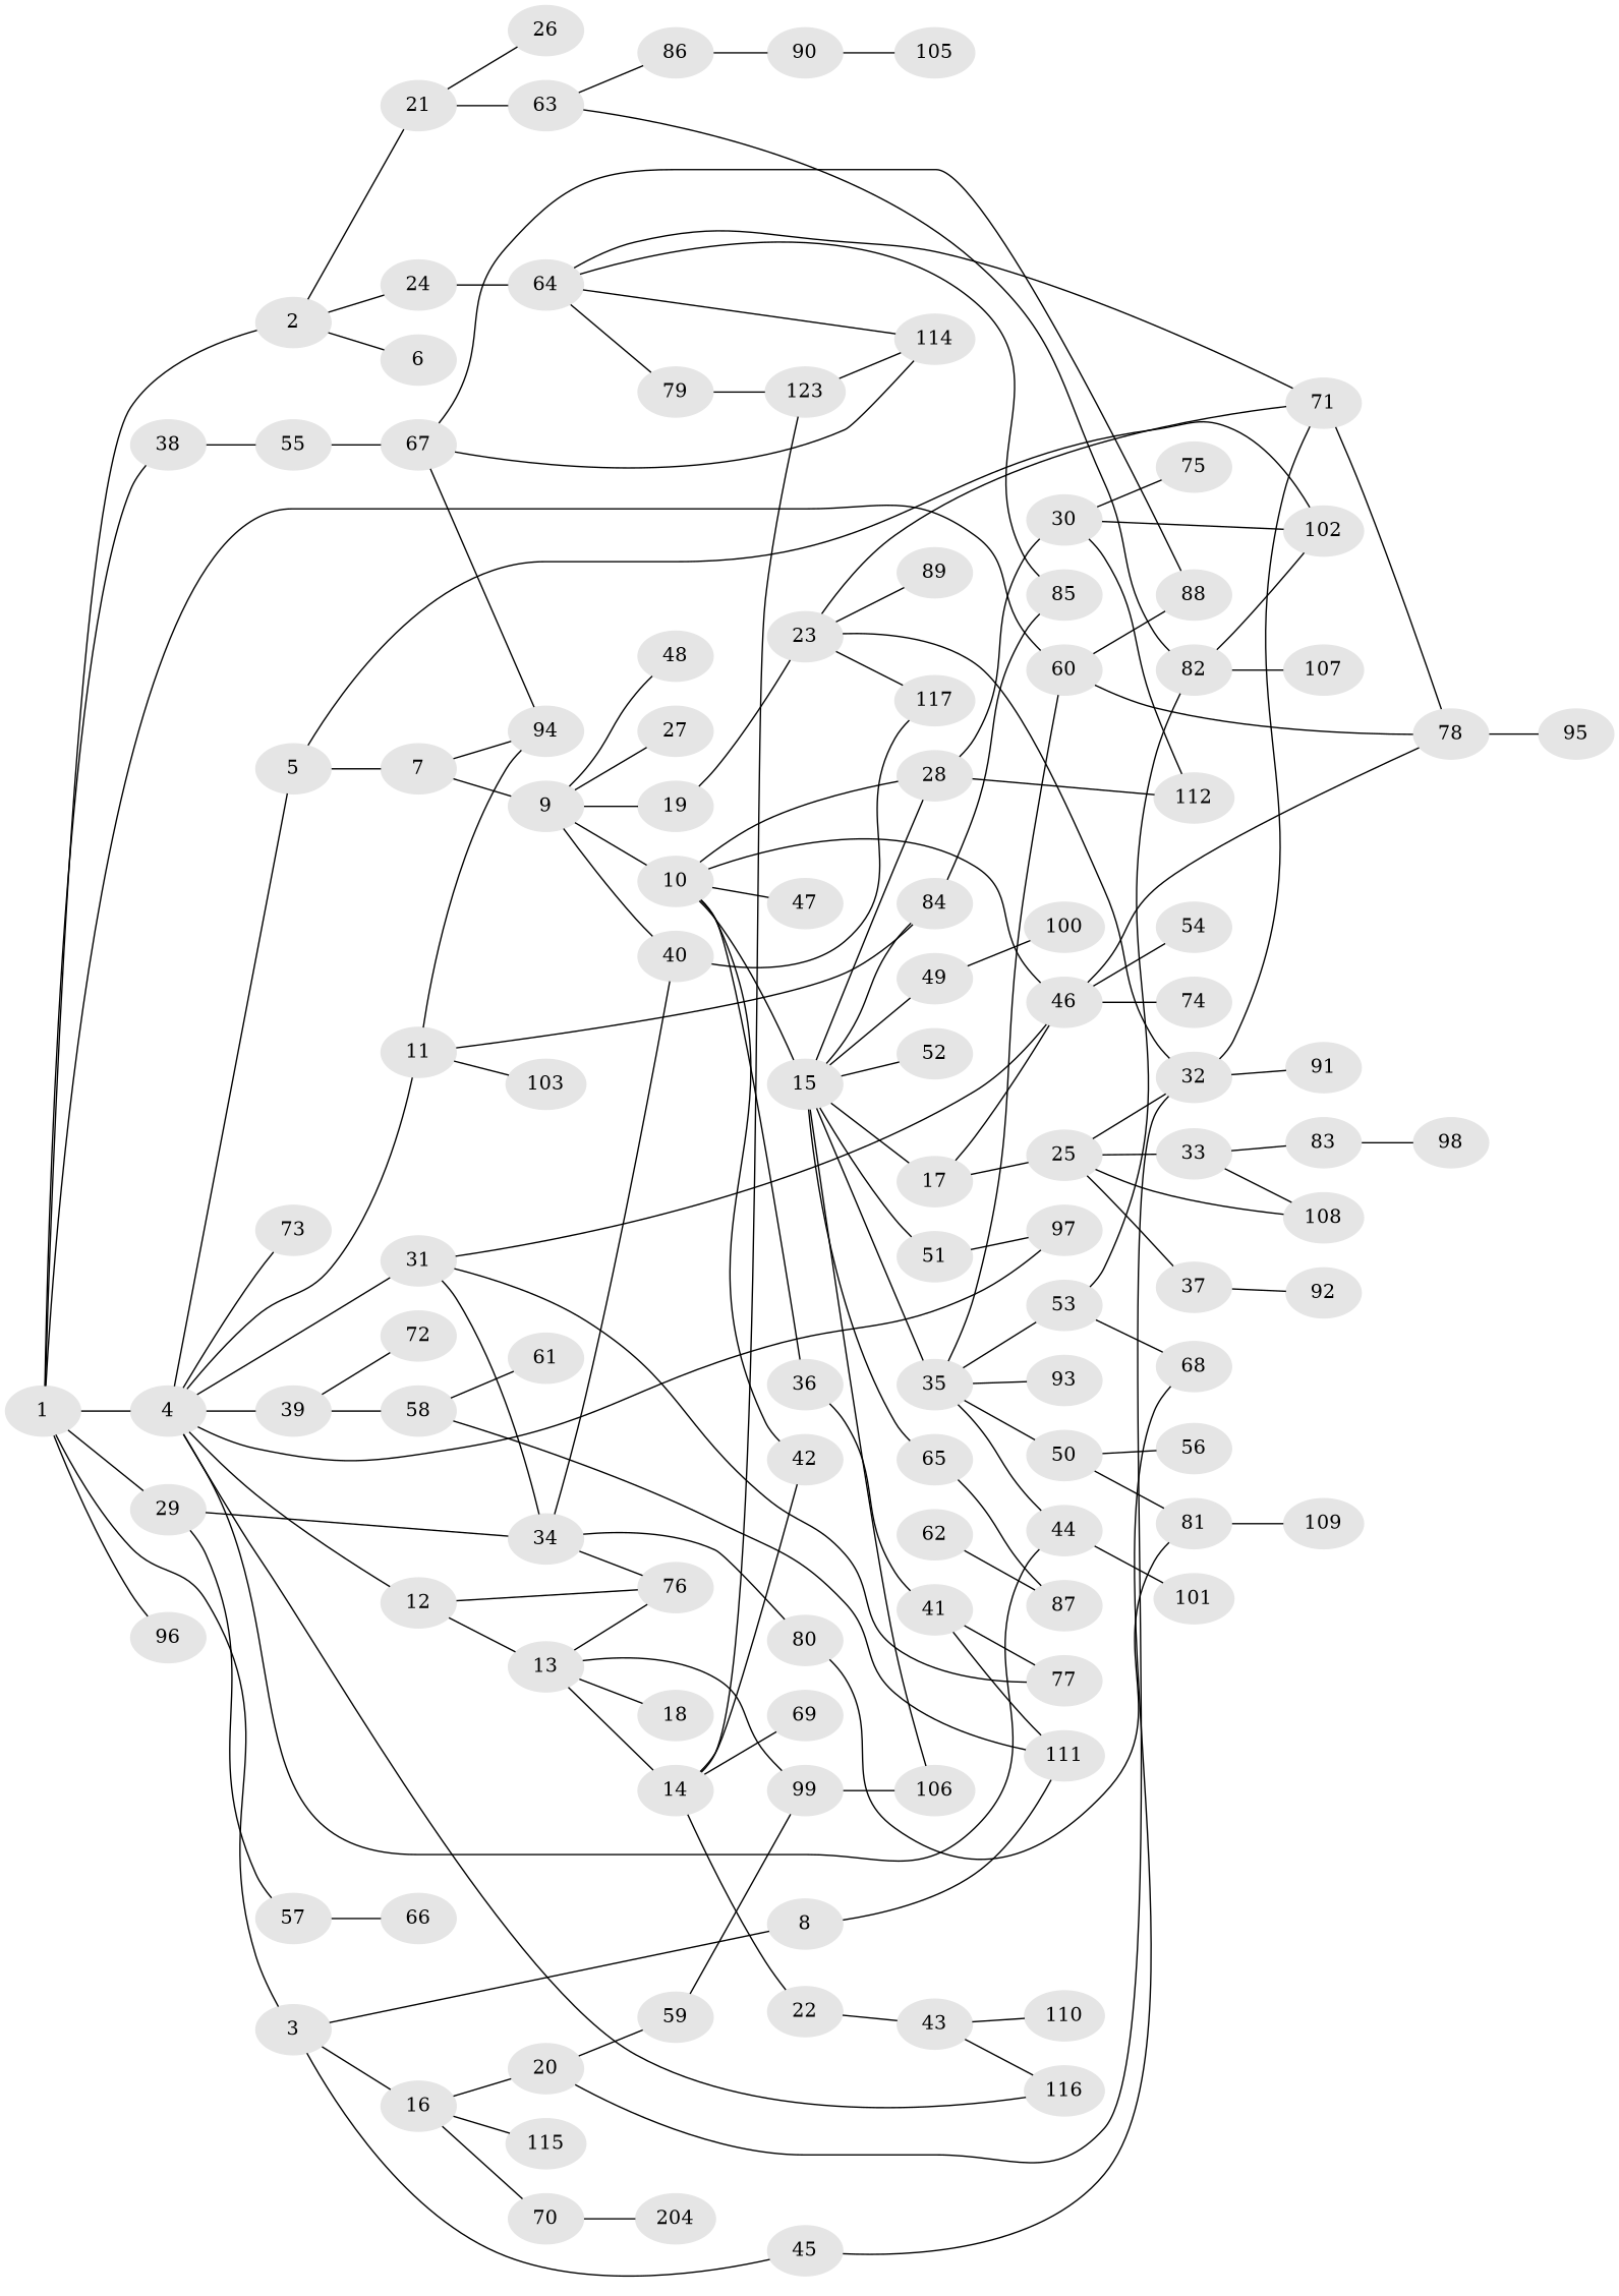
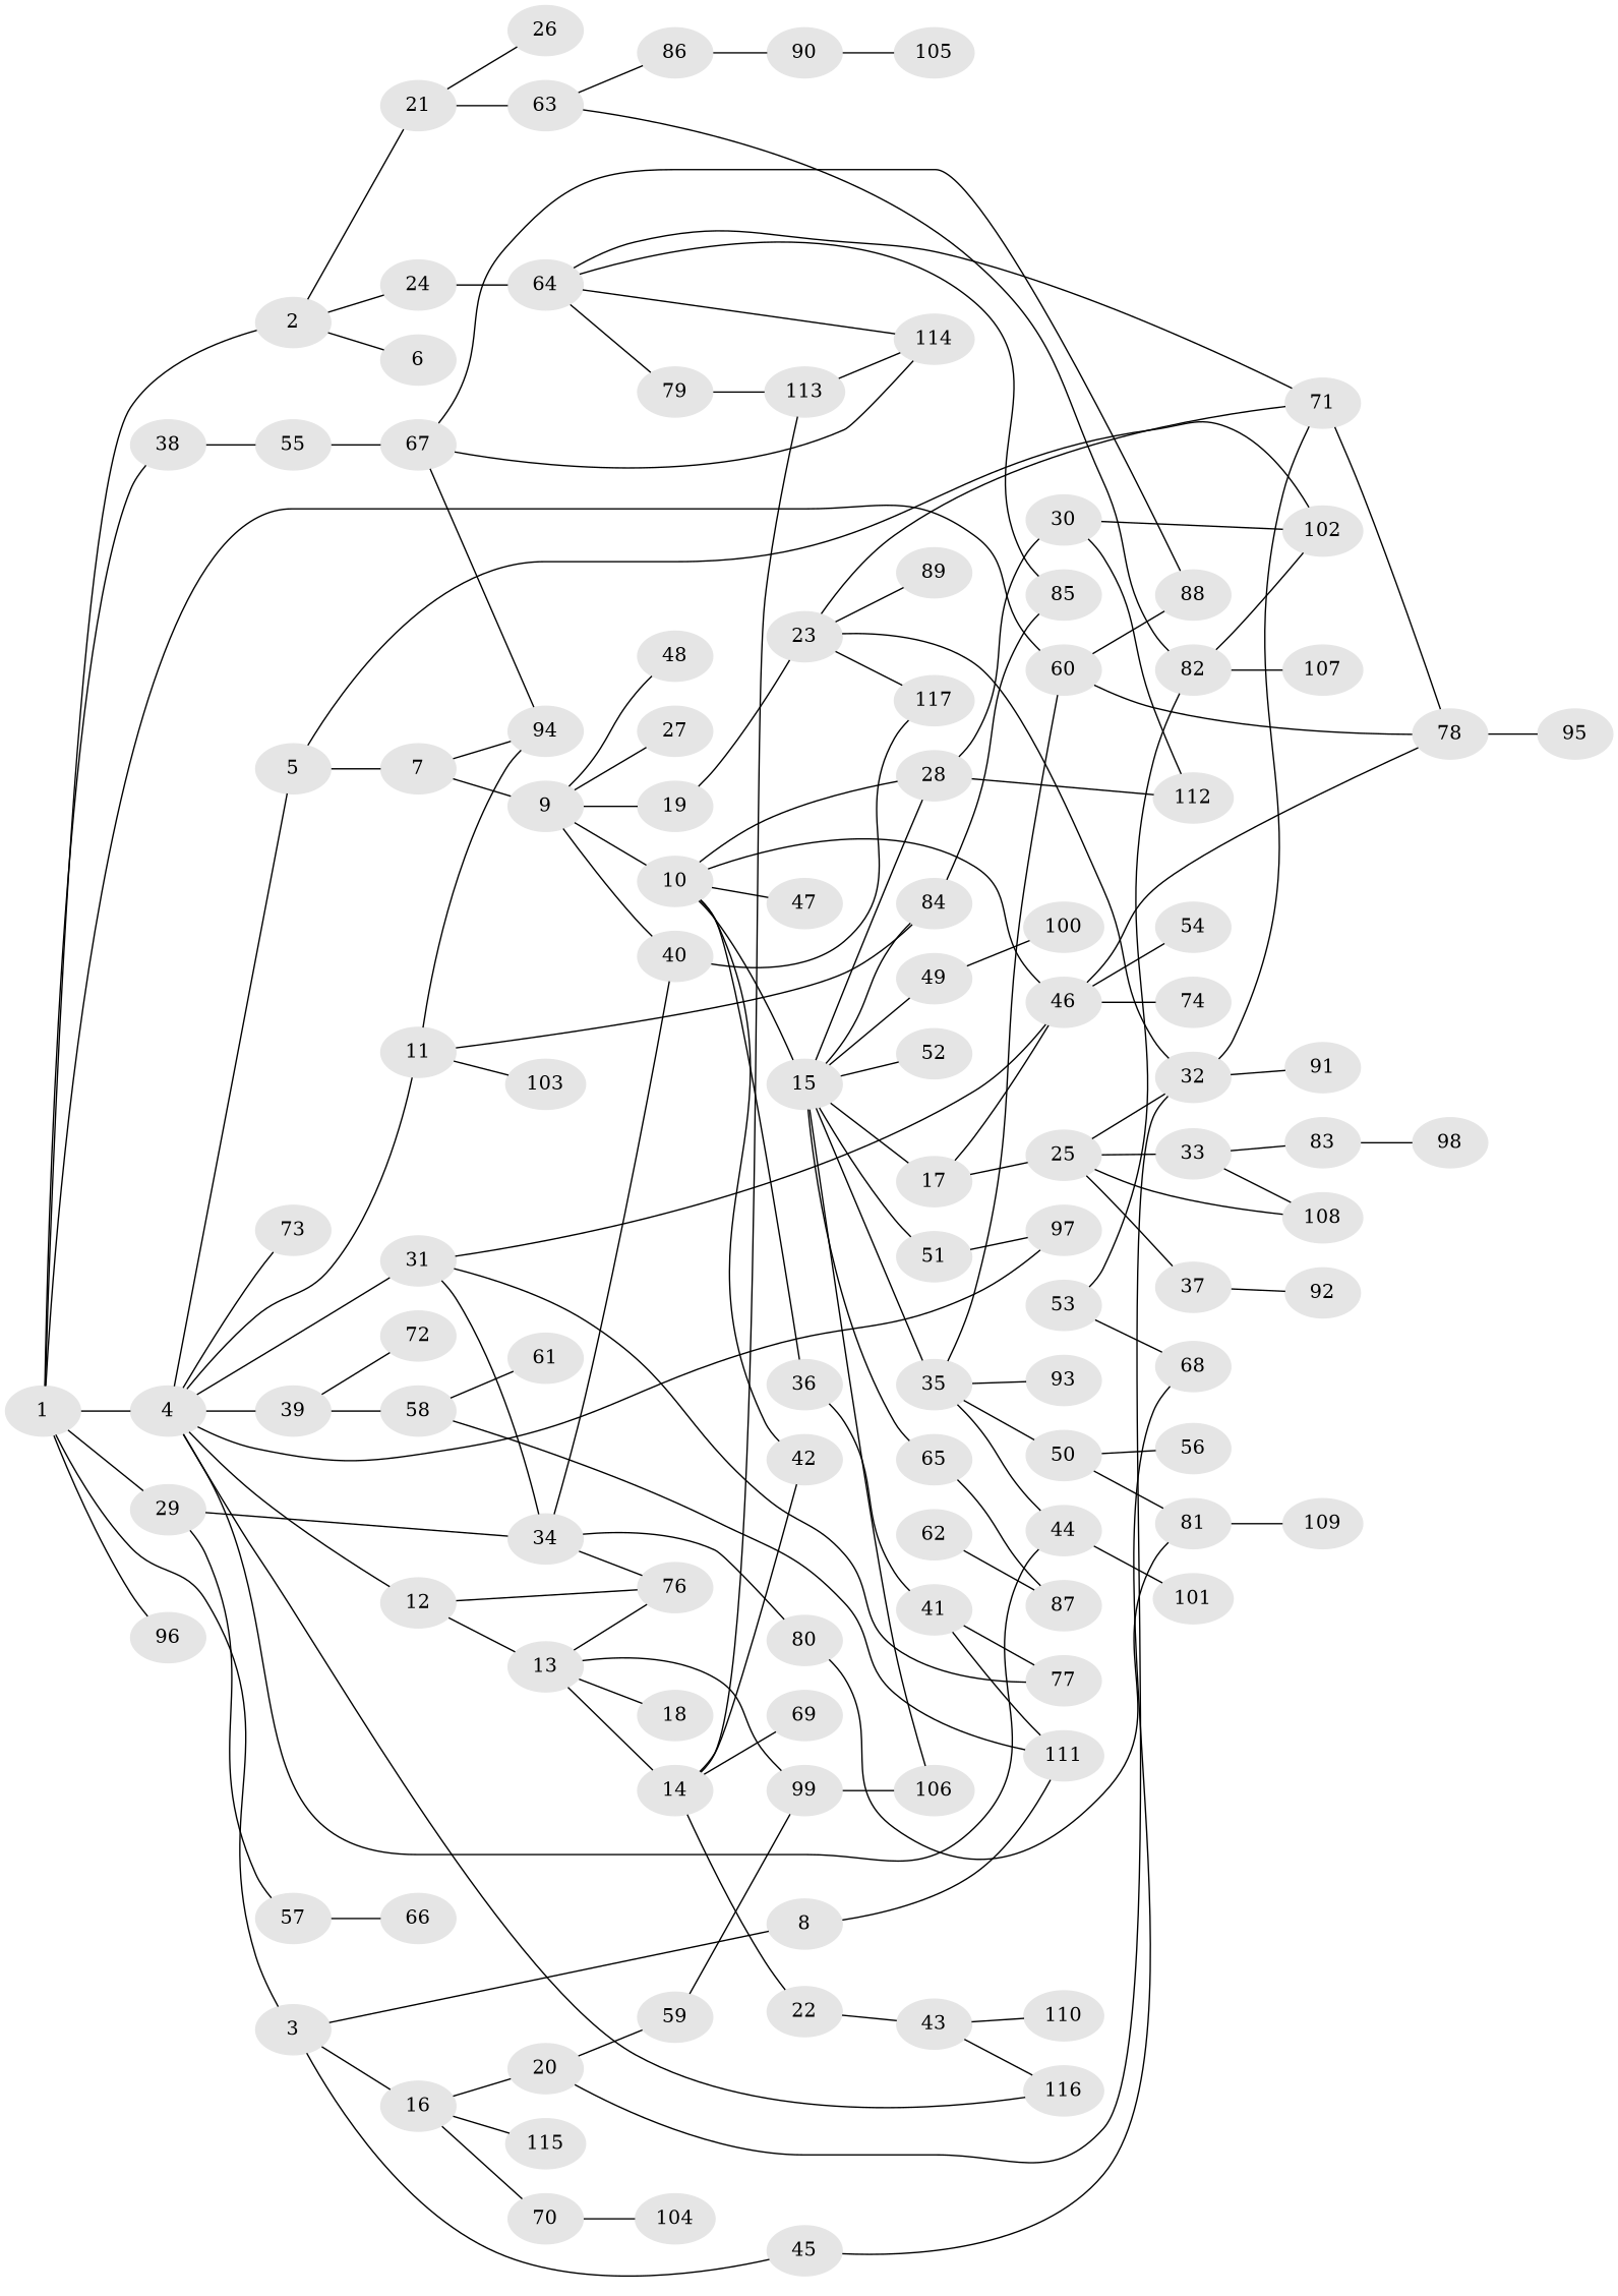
  graph {
    rankdir=LR
    node [color=gray90 style=filled]
    1
    2
    3
    4
    29
    38
    60
    96
    6
    21
    24
    8
    16
    45
    5
    11
    12
    31
    39
    44
    73
    97
    116
    34
    57
    55
    78
    88
    26
    63
    64
    111
    20
    70
    115
    68
    7
    102
    94
    84
    103
    13
    76
    46
    77
    58
    72
    101
    9
    10
    19
    27
    40
    48
    15
    28
    36
    42
    47
    23
    117
    17
    35
    49
    51
    52
    65
    106
    30
    112
    41
    54
    74
    85
    14
    18
    99
    22
    69
-   113 [label=123]
+   113
    43
    114
    25
    50
    53
    93
    100
    87
    32
    59
-   104 [label=204]
+   104
    33
    37
    108
    71
    89
    91
    86
    82
    110
    79
    83
    92
    90
-   75
    80
    66
    98
    81
    56
    67
    61
    62
    95
    109
    107
    105
    1 -- 2
    1 -- 3
    1 -- 4
    1 -- 29
    1 -- 38
    1 -- 60
    1 -- 96
    2 -- 6
    2 -- 21
    2 -- 24
    3 -- 8
    3 -- 16
    3 -- 45
    4 -- 5
    4 -- 11
    4 -- 12
    4 -- 31
    4 -- 39
    4 -- 44
    4 -- 73
    4 -- 97
    4 -- 116
    29 -- 34
    29 -- 57
    38 -- 55
    60 -- 78
    60 -- 88
    21 -- 26
    21 -- 63
    24 -- 64
    8 -- 111
    16 -- 20
    16 -- 70
    16 -- 115
    45 -- 68
    5 -- 7
    5 -- 102
    11 -- 94
    11 -- 84
    11 -- 103
    12 -- 13
    12 -- 76
    31 -- 34
    31 -- 46
    31 -- 77
    39 -- 58
    39 -- 72
    44 -- 101
    34 -- 76
    34 -- 40
    34 -- 80
    57 -- 66
    55 -- 67
    78 -- 95
    63 -- 86
    63 -- 82
    64 -- 85
    64 -- 114
    64 -- 71
    64 -- 79
    20 -- 32
    20 -- 59
    70 -- 104
    7 -- 94
    7 -- 9
    84 -- 85
    13 -- 76
    13 -- 14
    13 -- 18
    13 -- 99
    46 -- 78
    46 -- 54
    46 -- 74
    58 -- 111
    58 -- 61
    9 -- 10
    9 -- 19
    9 -- 27
    9 -- 40
    9 -- 48
    10 -- 46
    10 -- 15
    10 -- 28
    10 -- 36
    10 -- 42
    10 -- 47
    19 -- 23
    40 -- 117
    15 -- 84
    15 -- 28
    15 -- 17
    15 -- 35
    15 -- 49
    15 -- 51
    15 -- 52
    15 -- 65
    15 -- 106
    28 -- 30
    28 -- 112
    36 -- 41
    23 -- 117
    23 -- 32
    23 -- 71
    23 -- 89
    17 -- 46
    17 -- 25
    35 -- 60
    35 -- 44
    35 -- 50
-   35 -- 53
    35 -- 93
    49 -- 100
    51 -- 97
    65 -- 87
    30 -- 102
    30 -- 112
-   30 -- 75
    41 -- 111
    41 -- 77
    14 -- 42
    14 -- 22
    14 -- 69
    14 -- 113
    99 -- 106
    22 -- 43
    113 -- 114
    43 -- 116
    43 -- 110
    25 -- 32
    25 -- 33
    25 -- 37
    25 -- 108
    50 -- 81
    50 -- 56
    53 -- 68
    53 -- 82
    32 -- 71
    32 -- 91
    59 -- 99
    33 -- 108
    33 -- 83
    37 -- 92
    71 -- 78
    86 -- 90
    82 -- 102
    82 -- 107
    79 -- 113
    83 -- 98
    90 -- 105
    80 -- 81
    81 -- 109
    67 -- 88
    67 -- 94
    67 -- 114
    62 -- 87
  }
